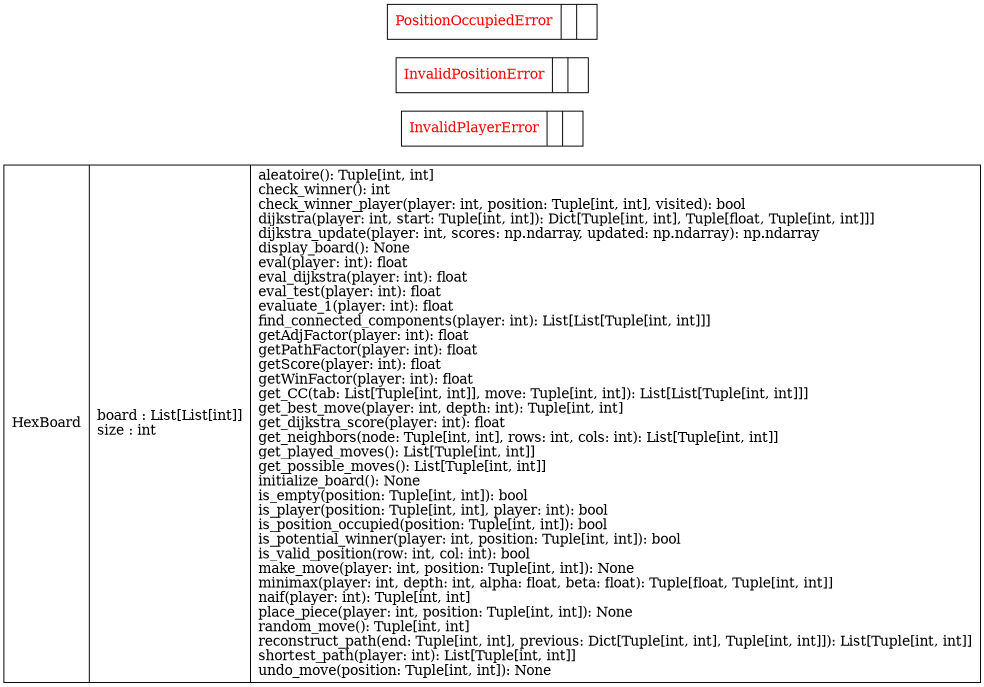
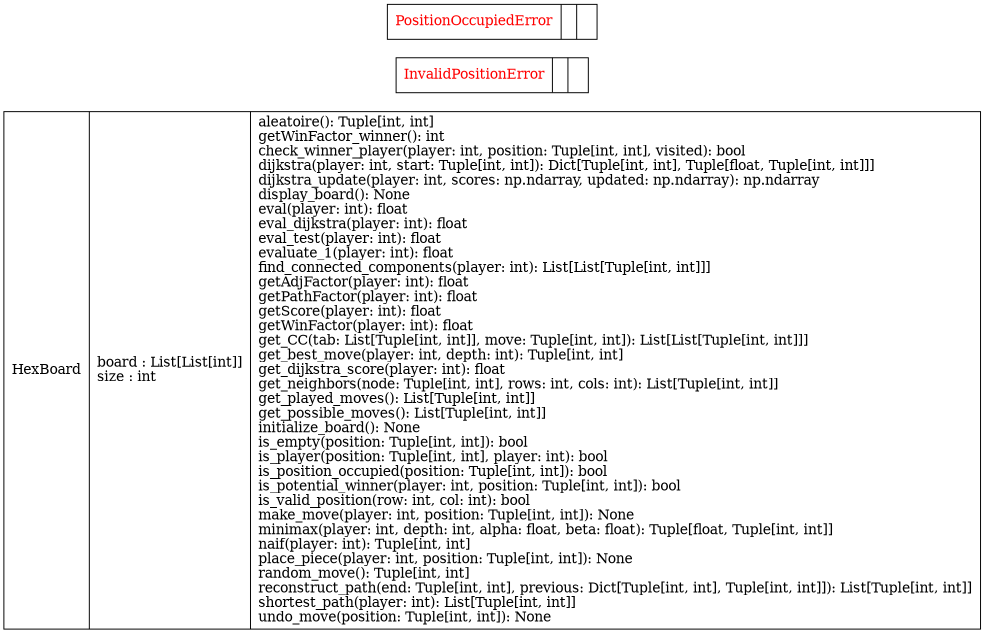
  digraph {
    rankdir=LR
    node [color=black fontcolor=red shape=record style=solid]
-   n1 [fontcolor=black label=<{HexBoard|board : List[List[int]]<br ALIGN="LEFT"/>size : int<br ALIGN="LEFT"/>|aleatoire(): Tuple[int, int]<br ALIGN="LEFT"/>check_winner(): int<br ALIGN="LEFT"/>check_winner_player(player: int, position: Tuple[int, int], visited): bool<br ALIGN="LEFT"/>dijkstra(player: int, start: Tuple[int, int]): Dict[Tuple[int, int], Tuple[float, Tuple[int, int]]]<br ALIGN="LEFT"/>dijkstra_update(player: int, scores: np.ndarray, updated: np.ndarray): np.ndarray<br ALIGN="LEFT"/>display_board(): None<br ALIGN="LEFT"/>eval(player: int): float<br ALIGN="LEFT"/>eval_dijkstra(player: int): float<br ALIGN="LEFT"/>eval_test(player: int): float<br ALIGN="LEFT"/>evaluate_1(player: int): float<br ALIGN="LEFT"/>find_connected_components(player: int): List[List[Tuple[int, int]]]<br ALIGN="LEFT"/>getAdjFactor(player: int): float<br ALIGN="LEFT"/>getPathFactor(player: int): float<br ALIGN="LEFT"/>getScore(player: int): float<br ALIGN="LEFT"/>getWinFactor(player: int): float<br ALIGN="LEFT"/>get_CC(tab: List[Tuple[int, int]], move: Tuple[int, int]): List[List[Tuple[int, int]]]<br ALIGN="LEFT"/>get_best_move(player: int, depth: int): Tuple[int, int]<br ALIGN="LEFT"/>get_dijkstra_score(player: int): float<br ALIGN="LEFT"/>get_neighbors(node: Tuple[int, int], rows: int, cols: int): List[Tuple[int, int]]<br ALIGN="LEFT"/>get_played_moves(): List[Tuple[int, int]]<br ALIGN="LEFT"/>get_possible_moves(): List[Tuple[int, int]]<br ALIGN="LEFT"/>initialize_board(): None<br ALIGN="LEFT"/>is_empty(position: Tuple[int, int]): bool<br ALIGN="LEFT"/>is_player(position: Tuple[int, int], player: int): bool<br ALIGN="LEFT"/>is_position_occupied(position: Tuple[int, int]): bool<br ALIGN="LEFT"/>is_potential_winner(player: int, position: Tuple[int, int]): bool<br ALIGN="LEFT"/>is_valid_position(row: int, col: int): bool<br ALIGN="LEFT"/>make_move(player: int, position: Tuple[int, int]): None<br ALIGN="LEFT"/>minimax(player: int, depth: int, alpha: float, beta: float): Tuple[float, Tuple[int, int]]<br ALIGN="LEFT"/>naif(player: int): Tuple[int, int]<br ALIGN="LEFT"/>place_piece(player: int, position: Tuple[int, int]): None<br ALIGN="LEFT"/>random_move(): Tuple[int, int]<br ALIGN="LEFT"/>reconstruct_path(end: Tuple[int, int], previous: Dict[Tuple[int, int], Tuple[int, int]]): List[Tuple[int, int]]<br ALIGN="LEFT"/>shortest_path(player: int): List[Tuple[int, int]]<br ALIGN="LEFT"/>undo_move(position: Tuple[int, int]): None<br ALIGN="LEFT"/>}>]
-   n2 [label=<{InvalidPlayerError|<br ALIGN="LEFT"/>|}>]
+   n1 [fontcolor=black label=<{HexBoard|board : List[List[int]]<br ALIGN="LEFT"/>size : int<br ALIGN="LEFT"/>|aleatoire(): Tuple[int, int]<br ALIGN="LEFT"/>getWinFactor_winner(): int<br ALIGN="LEFT"/>check_winner_player(player: int, position: Tuple[int, int], visited): bool<br ALIGN="LEFT"/>dijkstra(player: int, start: Tuple[int, int]): Dict[Tuple[int, int], Tuple[float, Tuple[int, int]]]<br ALIGN="LEFT"/>dijkstra_update(player: int, scores: np.ndarray, updated: np.ndarray): np.ndarray<br ALIGN="LEFT"/>display_board(): None<br ALIGN="LEFT"/>eval(player: int): float<br ALIGN="LEFT"/>eval_dijkstra(player: int): float<br ALIGN="LEFT"/>eval_test(player: int): float<br ALIGN="LEFT"/>evaluate_1(player: int): float<br ALIGN="LEFT"/>find_connected_components(player: int): List[List[Tuple[int, int]]]<br ALIGN="LEFT"/>getAdjFactor(player: int): float<br ALIGN="LEFT"/>getPathFactor(player: int): float<br ALIGN="LEFT"/>getScore(player: int): float<br ALIGN="LEFT"/>getWinFactor(player: int): float<br ALIGN="LEFT"/>get_CC(tab: List[Tuple[int, int]], move: Tuple[int, int]): List[List[Tuple[int, int]]]<br ALIGN="LEFT"/>get_best_move(player: int, depth: int): Tuple[int, int]<br ALIGN="LEFT"/>get_dijkstra_score(player: int): float<br ALIGN="LEFT"/>get_neighbors(node: Tuple[int, int], rows: int, cols: int): List[Tuple[int, int]]<br ALIGN="LEFT"/>get_played_moves(): List[Tuple[int, int]]<br ALIGN="LEFT"/>get_possible_moves(): List[Tuple[int, int]]<br ALIGN="LEFT"/>initialize_board(): None<br ALIGN="LEFT"/>is_empty(position: Tuple[int, int]): bool<br ALIGN="LEFT"/>is_player(position: Tuple[int, int], player: int): bool<br ALIGN="LEFT"/>is_position_occupied(position: Tuple[int, int]): bool<br ALIGN="LEFT"/>is_potential_winner(player: int, position: Tuple[int, int]): bool<br ALIGN="LEFT"/>is_valid_position(row: int, col: int): bool<br ALIGN="LEFT"/>make_move(player: int, position: Tuple[int, int]): None<br ALIGN="LEFT"/>minimax(player: int, depth: int, alpha: float, beta: float): Tuple[float, Tuple[int, int]]<br ALIGN="LEFT"/>naif(player: int): Tuple[int, int]<br ALIGN="LEFT"/>place_piece(player: int, position: Tuple[int, int]): None<br ALIGN="LEFT"/>random_move(): Tuple[int, int]<br ALIGN="LEFT"/>reconstruct_path(end: Tuple[int, int], previous: Dict[Tuple[int, int], Tuple[int, int]]): List[Tuple[int, int]]<br ALIGN="LEFT"/>shortest_path(player: int): List[Tuple[int, int]]<br ALIGN="LEFT"/>undo_move(position: Tuple[int, int]): None<br ALIGN="LEFT"/>}>]
    n3 [label=<{InvalidPositionError|<br ALIGN="LEFT"/>|}>]
    n4 [label=<{PositionOccupiedError|<br ALIGN="LEFT"/>|}>]
  }
